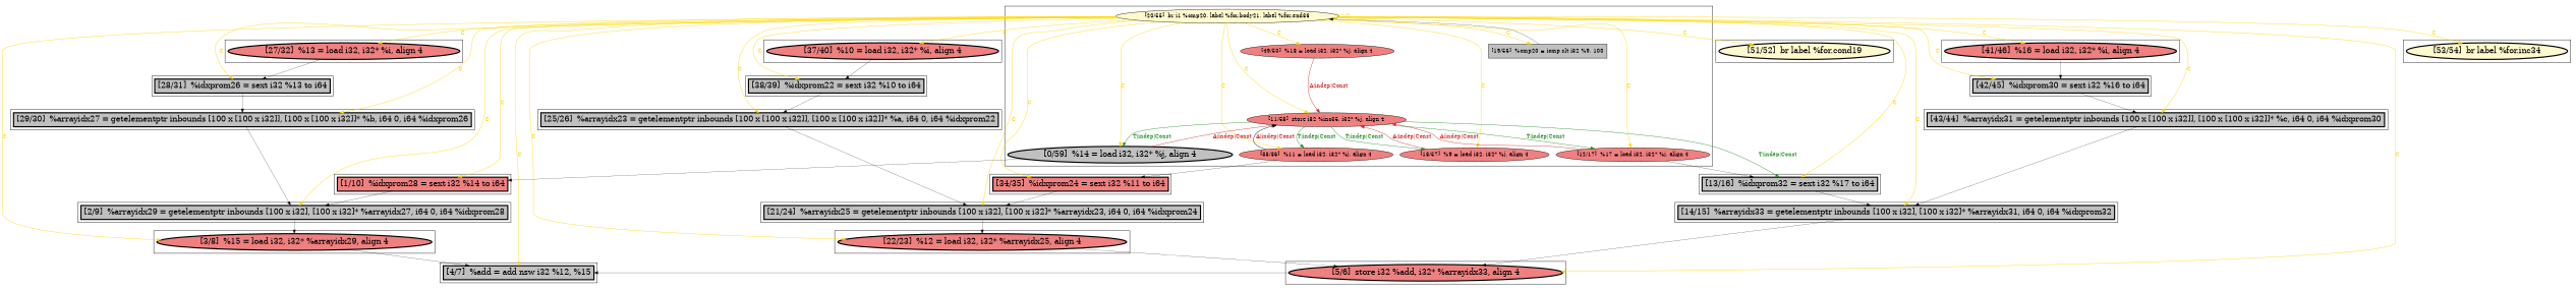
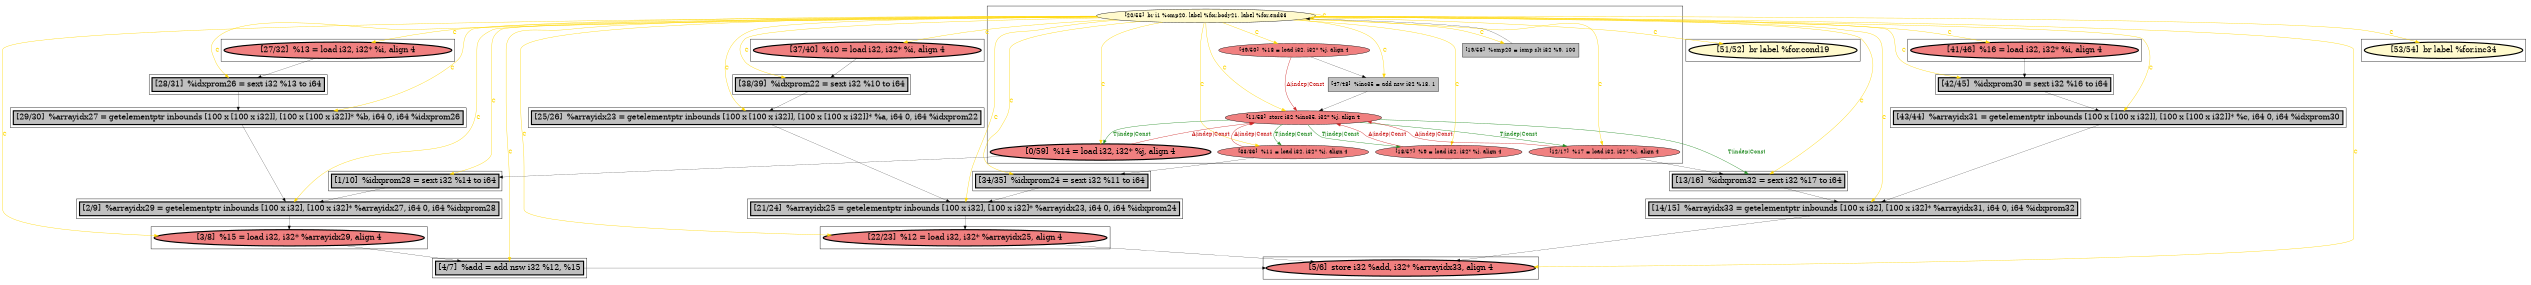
  digraph {
    node [fillcolor=grey fontsize=20 penwidth=3.0 shape=rectangle style=filled]
    edge [color=gold fontcolor=gold penwidth=1.0 style=solid]
    n1 [label="[29/30]  %arrayidx27 = getelementptr inbounds [100 x [100 x i32]], [100 x [100 x i32]]* %b, i64 0, i64 %idxprom26"]
    n2 [label="[43/44]  %arrayidx31 = getelementptr inbounds [100 x [100 x i32]], [100 x [100 x i32]]* %c, i64 0, i64 %idxprom30"]
    n3 [fillcolor=lightcoral label="[27/32]  %13 = load i32, i32* %i, align 4" shape=ellipse]
    n4 [fillcolor=lightcoral label="[41/46]  %16 = load i32, i32* %i, align 4" shape=ellipse]
    n5 [fillcolor=lightcoral label="[37/40]  %10 = load i32, i32* %i, align 4" shape=ellipse]
    n6 [label="[14/15]  %arrayidx33 = getelementptr inbounds [100 x i32], [100 x i32]* %arrayidx31, i64 0, i64 %idxprom32"]
-   n7 [fillcolor=lightcoral label="[1/10]  %idxprom28 = sext i32 %14 to i64"]
+   n7 [label="[1/10]  %idxprom28 = sext i32 %14 to i64"]
    n8 [fillcolor=lightcoral label="[3/8]  %15 = load i32, i32* %arrayidx29, align 4" shape=ellipse]
    n9 [label="[4/7]  %add = add nsw i32 %12, %15"]
    n10 [fillcolor=lightcoral label="[11/58]  store i32 %inc35, i32* %j, align 4" shape=ellipse fontsize="" penwidth=""]
    n11 [fillcolor=lightcoral label="[49/50]  %18 = load i32, i32* %j, align 4" shape=ellipse fontsize="" penwidth=""]
    n12 [fillcolor=lemonchiffon label="[20/55]  br i1 %cmp20, label %for.body21, label %for.end36" shape=ellipse fontsize="" penwidth=""]
    n13 [fillcolor=lightcoral label="[12/17]  %17 = load i32, i32* %j, align 4" shape=ellipse fontsize="" penwidth=""]
-   n15 [label="[0/59]  %14 = load i32, i32* %j, align 4" shape=ellipse]
+   n14 [label="[47/48]  %inc35 = add nsw i32 %18, 1" fontsize="" penwidth=""]
+   n15 [fillcolor=lightcoral label="[0/59]  %14 = load i32, i32* %j, align 4" shape=ellipse]
    n16 [fillcolor=lightcoral label="[18/57]  %9 = load i32, i32* %j, align 4" shape=ellipse fontsize="" penwidth=""]
    n17 [label="[19/56]  %cmp20 = icmp slt i32 %9, 100" fontsize="" penwidth=""]
    n18 [fillcolor=lightcoral label="[33/36]  %11 = load i32, i32* %j, align 4" shape=ellipse fontsize="" penwidth=""]
    n19 [label="[25/26]  %arrayidx23 = getelementptr inbounds [100 x [100 x i32]], [100 x [100 x i32]]* %a, i64 0, i64 %idxprom22"]
    n20 [fillcolor=lightcoral label="[5/6]  store i32 %add, i32* %arrayidx33, align 4" shape=ellipse]
    n21 [label="[13/16]  %idxprom32 = sext i32 %17 to i64"]
    n22 [label="[42/45]  %idxprom30 = sext i32 %16 to i64"]
    n23 [fillcolor=lemonchiffon label="[51/52]  br label %for.cond19" shape=ellipse]
    n24 [label="[2/9]  %arrayidx29 = getelementptr inbounds [100 x i32], [100 x i32]* %arrayidx27, i64 0, i64 %idxprom28"]
    n25 [label="[21/24]  %arrayidx25 = getelementptr inbounds [100 x i32], [100 x i32]* %arrayidx23, i64 0, i64 %idxprom24"]
-   n26 [fillcolor=lightcoral label="[34/35]  %idxprom24 = sext i32 %11 to i64"]
+   n26 [label="[34/35]  %idxprom24 = sext i32 %11 to i64"]
    n27 [label="[38/39]  %idxprom22 = sext i32 %10 to i64"]
    n28 [label="[28/31]  %idxprom26 = sext i32 %13 to i64"]
    n29 [fillcolor=lightcoral label="[22/23]  %12 = load i32, i32* %arrayidx25, align 4" shape=ellipse]
    n30 [fillcolor=lemonchiffon label="[53/54]  br label %for.inc34" shape=ellipse]
    subgraph cluster_1 {
      n1
    }
    subgraph cluster_2 {
      n2
    }
    subgraph cluster_3 {
      n3
    }
    subgraph cluster_4 {
      n4
    }
    subgraph cluster_5 {
      n5
    }
    subgraph cluster_6 {
      n6
    }
    subgraph cluster_7 {
      n7
    }
    subgraph cluster_8 {
      n8
    }
    subgraph cluster_9 {
      n9
    }
    subgraph cluster_10 {
      n10
      n11
      n12
      n13
+     n14
      n15
      n16
      n17
      n18
    }
    subgraph cluster_11 {
      n19
    }
    subgraph cluster_12 {
      n20
    }
    subgraph cluster_13 {
      n21
    }
    subgraph cluster_14 {
      n22
    }
    subgraph cluster_15 {
      n23
    }
    subgraph cluster_16 {
      n24
    }
    subgraph cluster_17 {
      n25
    }
    subgraph cluster_18 {
      n26
    }
    subgraph cluster_19 {
      n27
    }
    subgraph cluster_20 {
      n28
    }
    subgraph cluster_21 {
      n29
    }
    subgraph cluster_22 {
      n30
    }
    n1 -> n24 [color=black fontcolor=black penwidth=0.5]
    n2 -> n6 [color=black fontcolor=black penwidth=0.5]
    n3 -> n28 [color=black fontcolor=black penwidth=0.5]
    n4 -> n22 [color=black fontcolor=black penwidth=0.5]
    n5 -> n27 [color=black fontcolor=black penwidth=0.5]
    n6 -> n20 [color=black fontcolor=black penwidth=0.5]
    n7 -> n24 [color=black fontcolor=black penwidth=0.5]
    n8 -> n9 [color=black fontcolor=black penwidth=0.5]
-   n20 -> n9 [color=black fontcolor=black penwidth=0.5]
+   n9 -> n20 [color=black fontcolor=black penwidth=0.5]
    n10 -> n13 [color=forestgreen fontcolor=forestgreen label="T|indep|Const"]
    n10 -> n15 [color=forestgreen fontcolor=forestgreen label="T|indep|Const"]
    n10 -> n16 [color=forestgreen fontcolor=forestgreen label="T|indep|Const"]
    n10 -> n18 [color=forestgreen fontcolor=forestgreen label="T|indep|Const"]
    n10 -> n21 [color=forestgreen fontcolor=forestgreen label="T|indep|Const"]
    n11 -> n10 [color=firebrick3 fontcolor=firebrick3 label="A|indep|Const"]
+   n11 -> n14 [color=black fontcolor=black penwidth=0.5]
    n12 -> n1 [label=C]
    n12 -> n2 [label=C]
    n12 -> n3 [label=C]
    n12 -> n4 [label=C]
    n12 -> n5 [label=C]
    n12 -> n6 [label=C]
    n12 -> n7 [label=C]
    n12 -> n8 [label=C]
    n12 -> n9 [label=C]
    n12 -> n10 [label=C]
    n12 -> n11 [label=C]
    n12 -> n12 [label=C]
    n12 -> n13 [label=C]
+   n12 -> n14 [label=C]
    n12 -> n15 [label=C]
    n12 -> n16 [label=C]
    n12 -> n17 [label=C]
    n12 -> n18 [label=C]
    n12 -> n19 [label=C]
    n12 -> n20 [label=C]
    n12 -> n21 [label=C]
    n12 -> n22 [label=C]
    n12 -> n23 [label=C]
    n12 -> n24 [label=C]
    n12 -> n25 [label=C]
    n12 -> n26 [label=C]
    n12 -> n27 [label=C]
    n12 -> n28 [label=C]
    n12 -> n29 [label=C]
    n12 -> n30 [label=C]
    n13 -> n10 [color=firebrick3 fontcolor=firebrick3 label="A|indep|Const"]
    n13 -> n21 [color=black fontcolor=black penwidth=0.5]
+   n14 -> n10 [color=black fontcolor=black penwidth=0.5]
    n15 -> n7 [color=black fontcolor=black penwidth=0.5]
    n15 -> n10 [color=firebrick3 fontcolor=firebrick3 label="A|indep|Const"]
    n16 -> n10 [color=firebrick3 fontcolor=firebrick3 label="A|indep|Const"]
    n17 -> n12 [color=black fontcolor=black penwidth=0.5]
-   n18 -> n10 [color=black fontcolor=firebrick3 label="A|indep|Const"]
+   n18 -> n10 [color=firebrick3 fontcolor=firebrick3 label="A|indep|Const"]
    n18 -> n26 [color=black fontcolor=black penwidth=0.5]
    n19 -> n25 [color=black fontcolor=black penwidth=0.5]
    n21 -> n6 [color=black fontcolor=black penwidth=0.5]
    n22 -> n2 [color=black fontcolor=black penwidth=0.5]
    n24 -> n8 [color=black fontcolor=black penwidth=0.5]
    n25 -> n29 [color=black fontcolor=black penwidth=0.5]
    n26 -> n25 [color=black fontcolor=black penwidth=0.5]
    n27 -> n19 [color=black fontcolor=black penwidth=0.5]
    n28 -> n1 [color=black fontcolor=black penwidth=0.5]
    n29 -> n20 [color=black fontcolor=black penwidth=0.5]
  }
